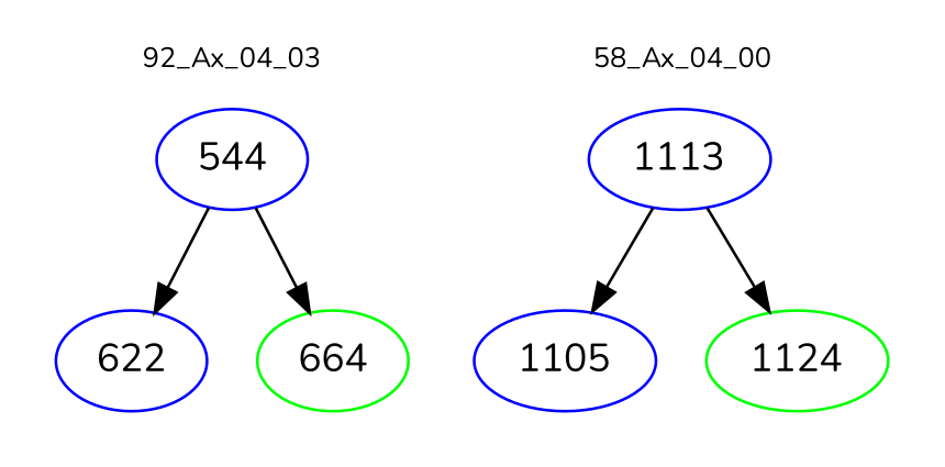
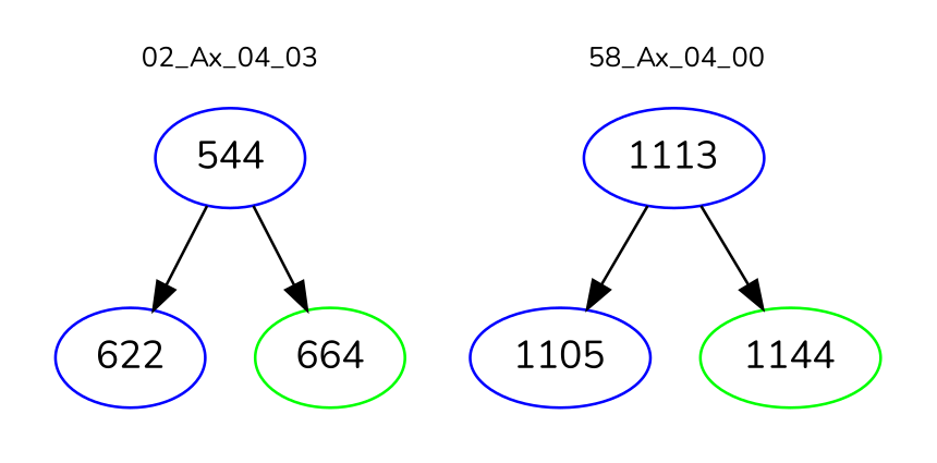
  digraph {
    fontname=Nunito
    node [color=blue fontname=Nunito]
    edge [color=black fontname=Nunito]
    n1 [label=544]
    n2 [label=622]
    n3 [color=green label=664]
    n4 [label=1113]
    n5 [label=1105]
-   n6 [color=green label=1124]
+   n6 [color=green label=1144]
    subgraph cluster_1 {
      color=white
      fontsize=10
-     label="92_Ax_04_03"
+     label="02_Ax_04_03"
      n1
      n2
      n3
    }
    subgraph cluster_2 {
      color=white
      fontsize=10
      label="58_Ax_04_00"
      n4
      n5
      n6
    }
    n1 -> n2
    n1 -> n3
    n4 -> n5
    n4 -> n6
  }
